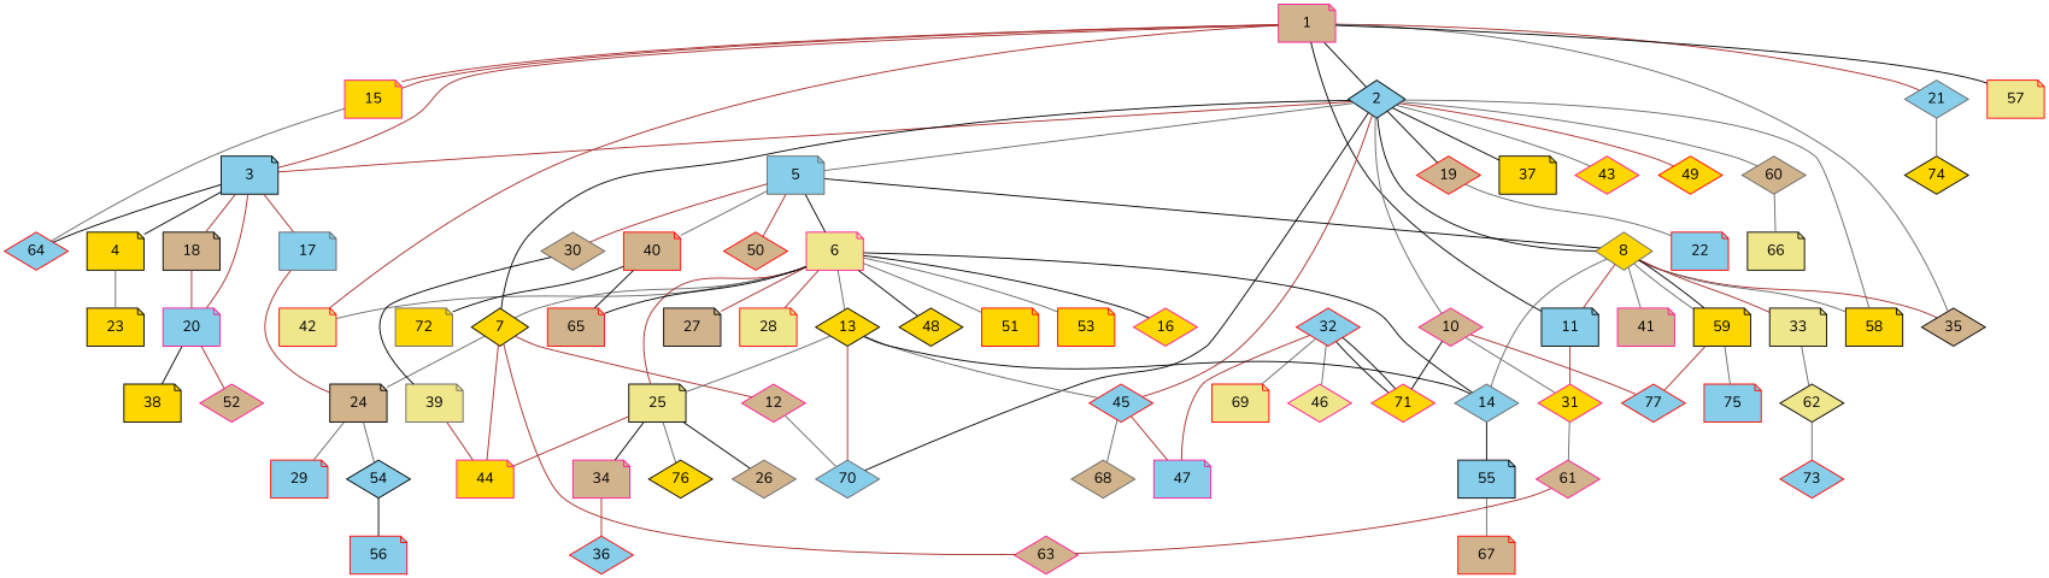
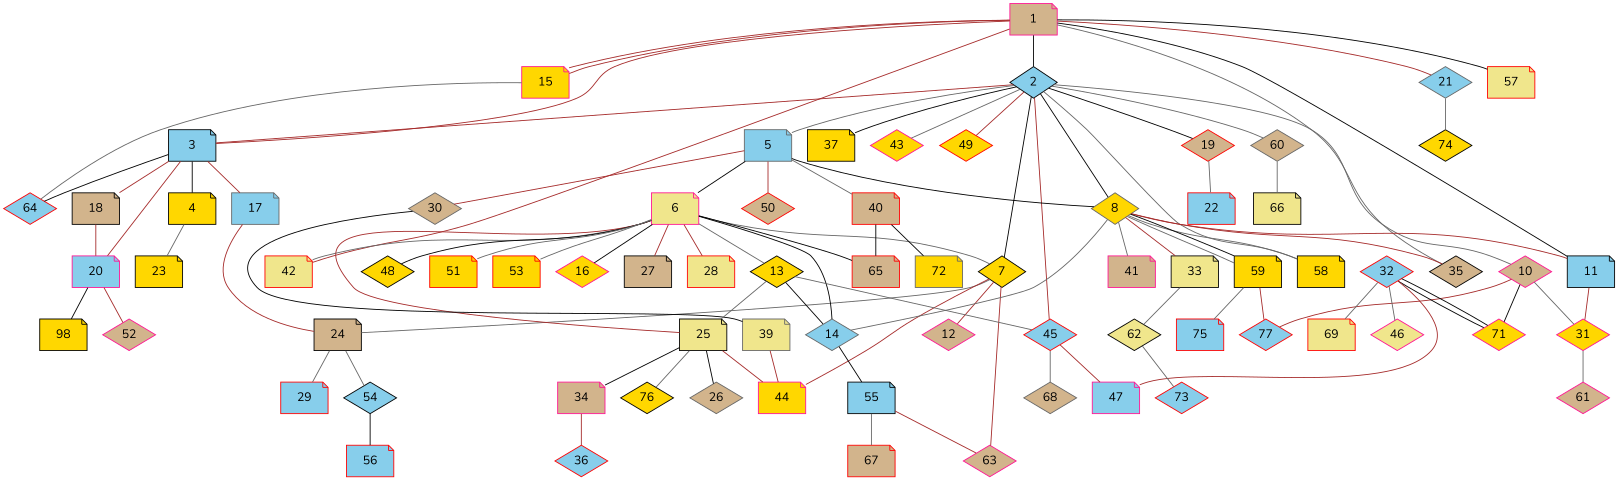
  graph {
    fontname=Nunito
    node [color=black fillcolor=skyblue fontname=Nunito shape=note style=filled]
    edge [color=gray40 fontname=Nunito]
    1 [color=deeppink fillcolor=tan]
    2 [shape=diamond]
    3
    11
    15 [color=deeppink fillcolor=gold]
    21 [color=gray40 shape=diamond]
    35 [fillcolor=tan shape=diamond]
    42 [color=red fillcolor=khaki]
    57 [color=red fillcolor=khaki]
    5 [color=gray40]
    7 [fillcolor=gold shape=diamond]
    8 [color=gray40 fillcolor=gold shape=diamond]
    10 [color=deeppink fillcolor=tan shape=diamond]
    19 [color=red fillcolor=tan shape=diamond]
    37 [fillcolor=gold]
    43 [color=deeppink fillcolor=gold shape=diamond]
    45 [color=red shape=diamond]
    49 [color=red fillcolor=gold shape=diamond]
    58 [fillcolor=gold]
    60 [color=gray40 fillcolor=tan shape=diamond]
-   70 [color=gray40 shape=diamond]
    4 [fillcolor=gold]
    17 [color=gray40]
    18 [fillcolor=tan]
    20 [color=deeppink]
    64 [color=red shape=diamond]
    31 [color=deeppink fillcolor=gold shape=diamond]
    74 [fillcolor=gold shape=diamond]
    6 [color=deeppink fillcolor=khaki]
    30 [color=gray40 fillcolor=tan shape=diamond]
    40 [color=red fillcolor=tan]
    50 [color=red fillcolor=tan shape=diamond]
    12 [color=deeppink fillcolor=tan shape=diamond]
    24 [fillcolor=tan]
    44 [color=deeppink fillcolor=gold]
    63 [color=deeppink fillcolor=tan shape=diamond]
    14 [color=gray40 shape=diamond]
    33 [fillcolor=khaki]
    41 [color=deeppink fillcolor=tan]
    59 [fillcolor=gold]
    71 [color=deeppink fillcolor=gold shape=diamond]
    77 [color=red shape=diamond]
    22 [color=red]
    47 [color=deeppink]
    68 [color=gray40 fillcolor=tan shape=diamond]
    66 [fillcolor=khaki]
    23 [fillcolor=gold]
-   38 [fillcolor=gold]
+   38 [fillcolor=gold label=98]
    52 [color=deeppink fillcolor=tan shape=diamond]
    32 [color=red shape=diamond]
    46 [color=deeppink fillcolor=khaki shape=diamond]
    69 [color=red fillcolor=khaki]
    13 [fillcolor=gold shape=diamond]
    16 [color=deeppink fillcolor=gold shape=diamond]
    25 [fillcolor=khaki]
    27 [fillcolor=tan]
    28 [color=red fillcolor=khaki]
    48 [fillcolor=gold shape=diamond]
    51 [color=red fillcolor=gold]
    53 [color=red fillcolor=gold]
    65 [color=red fillcolor=tan]
    39 [color=gray40 fillcolor=khaki]
    72 [color=gray40 fillcolor=gold]
    55
    26 [color=gray40 fillcolor=tan shape=diamond]
    34 [color=deeppink fillcolor=tan]
    76 [fillcolor=gold shape=diamond]
    29 [color=red]
    54 [shape=diamond]
    62 [fillcolor=khaki shape=diamond]
    75 [color=red]
    61 [color=deeppink fillcolor=tan shape=diamond]
    67 [color=red fillcolor=tan]
    56 [color=red]
    36 [color=red shape=diamond]
    73 [color=red shape=diamond]
    1 -- 2 [color=black]
    1 -- 3 [color=brown]
    1 -- 11 [color=black]
    1 -- 15 [color=brown]
    1 -- 15 [color=brown]
    1 -- 21 [color=brown]
    1 -- 35
    1 -- 42 [color=brown]
    1 -- 57 [color=black]
    2 -- 3 [color=brown]
    2 -- 5
    2 -- 7 [color=black]
    2 -- 8 [color=black]
    2 -- 10
    2 -- 19 [color=black]
    2 -- 37 [color=black]
    2 -- 43
    2 -- 45 [color=brown]
    2 -- 49 [color=brown]
    2 -- 58
    2 -- 60
-   2 -- 70 [color=black]
    3 -- 4 [color=black]
    3 -- 17 [color=brown]
    3 -- 18 [color=brown]
    3 -- 20 [color=brown]
    3 -- 64 [color=black]
    11 -- 31 [color=brown]
    15 -- 64
    21 -- 74
    5 -- 8 [color=black]
    5 -- 6 [color=black]
    5 -- 30 [color=brown]
    5 -- 40
    5 -- 50 [color=brown]
    7 -- 12 [color=brown]
    7 -- 24
    7 -- 44 [color=brown]
    7 -- 63 [color=brown]
    8 -- 11 [color=brown]
    8 -- 35 [color=brown]
    8 -- 58
    8 -- 14
    8 -- 33 [color=brown]
    8 -- 41
    8 -- 59
    8 -- 59 [color=black]
    10 -- 31
    10 -- 71 [color=black]
    10 -- 77 [color=brown]
    19 -- 22
    45 -- 47 [color=brown]
    45 -- 68
    60 -- 66
    4 -- 23
    17 -- 24 [color=brown]
    18 -- 20 [color=brown]
    20 -- 38 [color=black]
    20 -- 52 [color=brown]
    31 -- 61
    6 -- 42
    6 -- 7
    6 -- 14 [color=black]
    6 -- 13
    6 -- 16 [color=black]
    6 -- 25 [color=brown]
    6 -- 27 [color=brown]
    6 -- 28 [color=brown]
    6 -- 48 [color=black]
    6 -- 51
    6 -- 53
    6 -- 65 [color=black]
    30 -- 39 [color=black]
    40 -- 65 [color=black]
    40 -- 72 [color=black]
-   12 -- 70
    24 -- 29
    24 -- 54
    14 -- 55 [color=black]
    33 -- 62
    59 -- 77 [color=brown]
    59 -- 75
    32 -- 71 [color=black]
    32 -- 71 [color=black]
    32 -- 47 [color=brown]
    32 -- 46
    32 -- 69
    13 -- 45
-   13 -- 70 [color=brown]
    13 -- 14 [color=black]
    13 -- 25
    25 -- 44 [color=brown]
    25 -- 26 [color=black]
    25 -- 34 [color=black]
    25 -- 76
    39 -- 44 [color=brown]
    55 -- 67
    34 -- 36 [color=brown]
    54 -- 56 [color=black]
    62 -- 73
-   61 -- 63 [color=brown]
+   55 -- 63 [color=brown]
  }
